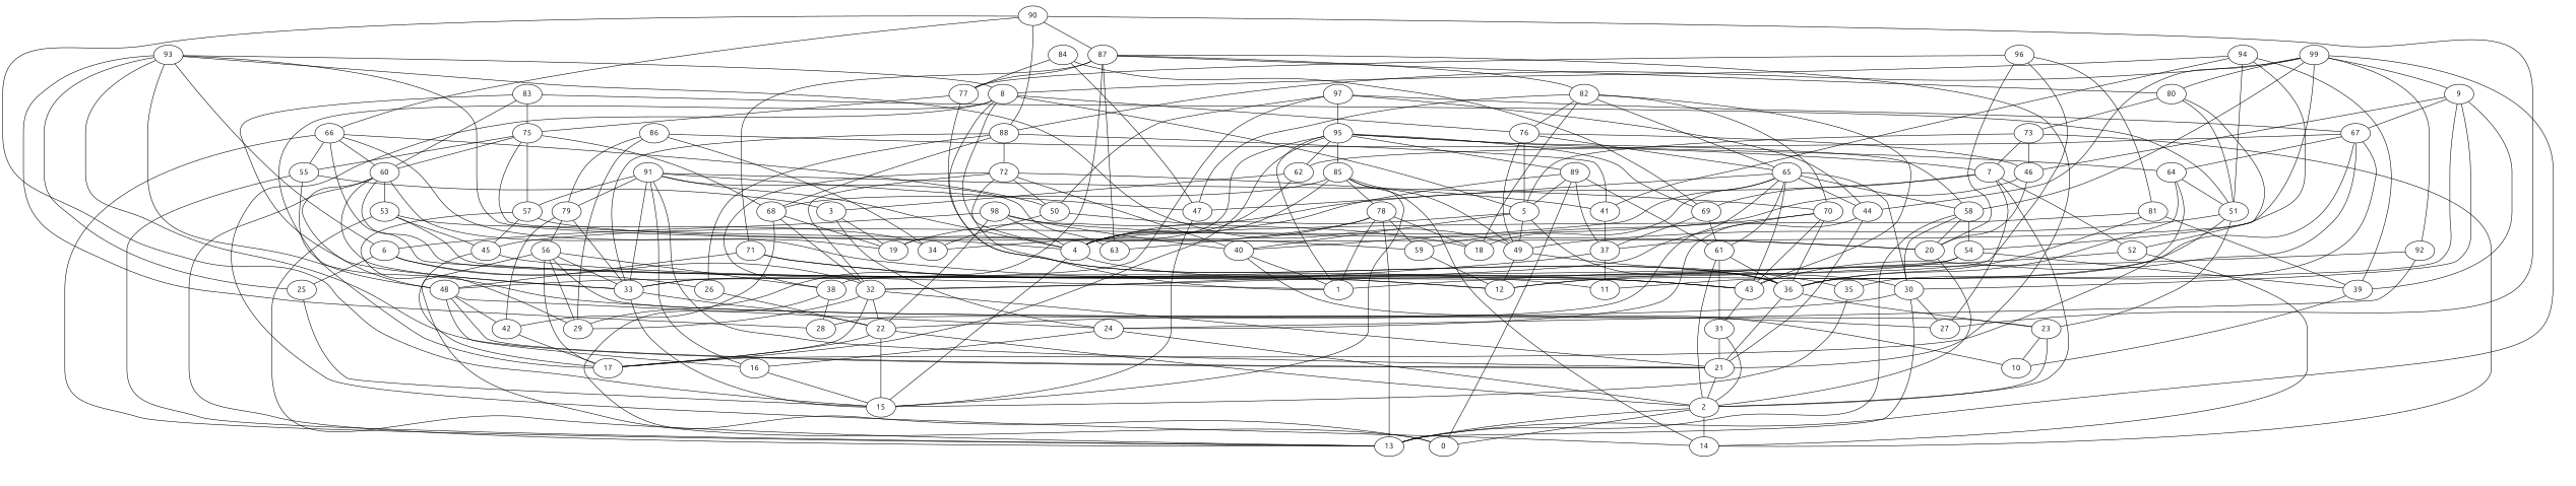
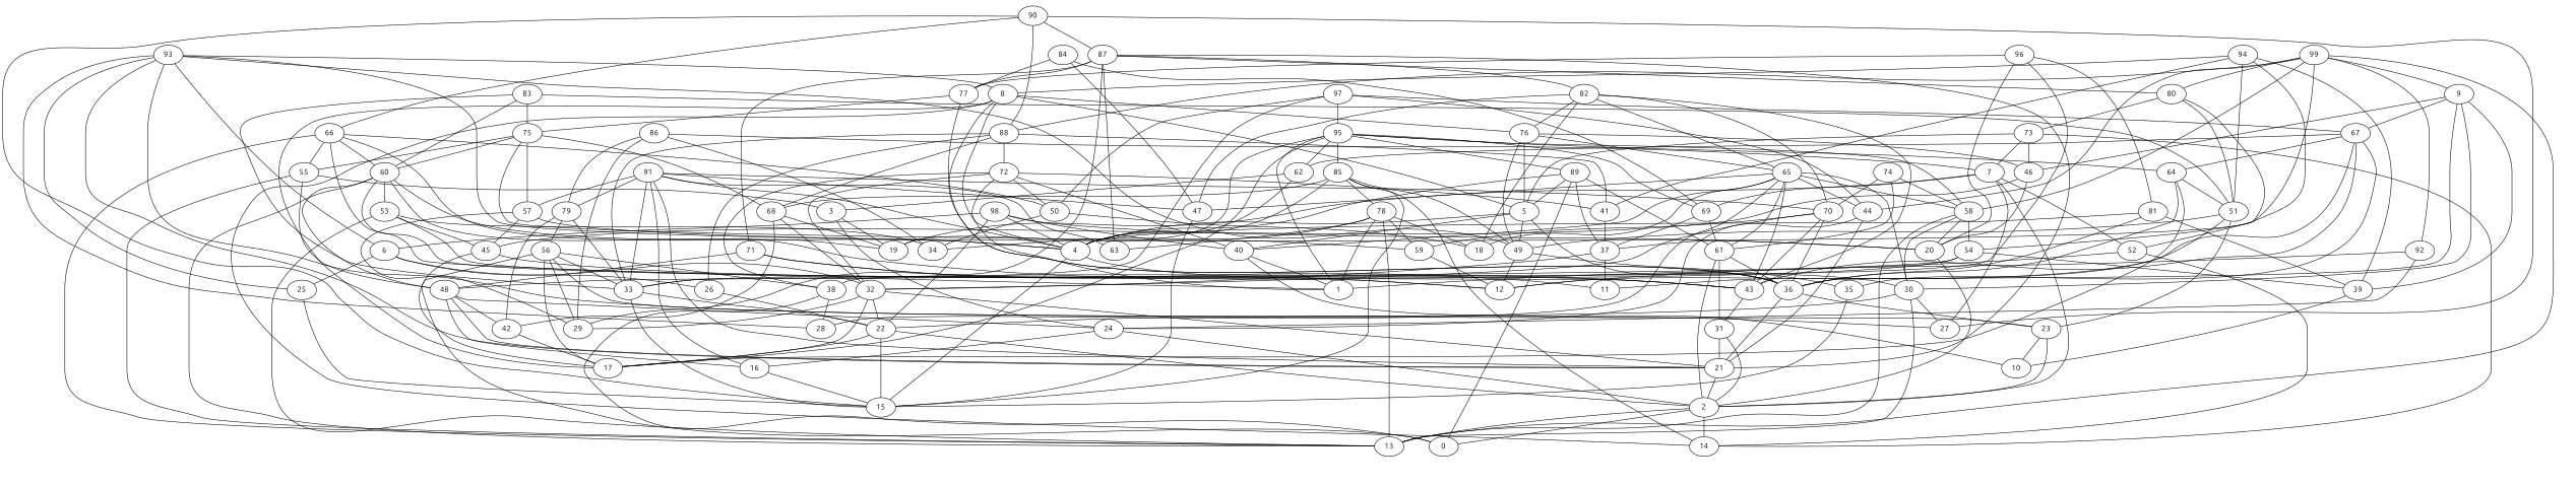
  digraph {
    fontname=Ubuntu
    node [fontname=Ubuntu]
    edge [color=black dir=none fontname=Ubuntu]
    93
    28
    27
    6
    21
    25
    49
    4
    8
    26
    32
    2
    15
    12
    35
    30
    5
    36
    76
    17
    14
    54
    39
    48
    33
    10
    24
    42
    16
    22
    89
    0
    61
    37
    31
    40
    11
    71
    84
    47
    77
    69
    75
    13
    58
    20
    9
    67
    46
    64
    43
    62
    45
    23
    99
    92
    44
    88
    80
    41
    72
    68
    51
    73
    52
    98
    1
    38
    50
    34
    18
    29
    65
    19
    90
    66
    87
    60
    55
    63
    82
    83
    59
    57
    53
    85
    78
+   74
    70
    7
    97
    95
    86
    79
    56
    81
    3
    91
    96
    94
    subgraph sub_1 {
      93
      28
      27
      6
      21
      25
      49
      4
      8
      26
      32
      2
      15
      12
      35
      30
      5
      36
      76
      17
      14
      54
      39
      48
      33
      10
      24
      42
      16
      22
      89
      0
      61
      37
      31
      40
      11
      71
      84
      47
      77
      69
      75
      13
      58
      20
      9
      67
      46
      64
      43
      62
      45
      23
      99
      92
      44
      88
      80
      41
      72
      68
      51
      73
      52
      98
      1
      38
      50
      34
      18
      29
      65
      19
      90
      66
      87
      60
      55
      63
      82
      83
      59
      57
      53
      85
      78
+     74
      70
      7
      97
      95
      86
      79
      56
      81
      3
      91
      96
      94
    }
    93 -> 28
    93 -> 27
    93 -> 6
    93 -> 21
    93 -> 25
    93 -> 49
    93 -> 4
    93 -> 8
    6 -> 25
    6 -> 26
    6 -> 32
    21 -> 2
    25 -> 15
    49 -> 12
    49 -> 35
    4 -> 15
    4 -> 30
    8 -> 4
    8 -> 5
    8 -> 36
    8 -> 76
    8 -> 17
    8 -> 14
    26 -> 22
    32 -> 21
    32 -> 17
    32 -> 22
    32 -> 29
    2 -> 14
    2 -> 0
    2 -> 13
    35 -> 15
    30 -> 27
    30 -> 22
    30 -> 13
    5 -> 49
    5 -> 4
    5 -> 36
    5 -> 40
    36 -> 21
    36 -> 23
    76 -> 49
    76 -> 5
    76 -> 46
    76 -> 65
    54 -> 39
    54 -> 48
    54 -> 33
    39 -> 10
    48 -> 21
    48 -> 24
    48 -> 42
    48 -> 16
    33 -> 15
    33 -> 22
    24 -> 2
    24 -> 16
    42 -> 17
    16 -> 15
    22 -> 2
    22 -> 15
    22 -> 17
    89 -> 4
    89 -> 5
    89 -> 0
    89 -> 61
    89 -> 37
    61 -> 2
    61 -> 36
    61 -> 31
    37 -> 32
    37 -> 11
    31 -> 21
    31 -> 2
    40 -> 10
    40 -> 1
    71 -> 12
    71 -> 48
    71 -> 11
    84 -> 47
    84 -> 77
    84 -> 69
    47 -> 15
    77 -> 36
    77 -> 75
    69 -> 61
    69 -> 37
    75 -> 68
    75 -> 60
    75 -> 55
    75 -> 59
    75 -> 57
    58 -> 30
    58 -> 54
    58 -> 13
    58 -> 20
    20 -> 2
    9 -> 30
    9 -> 36
    9 -> 39
    9 -> 67
    9 -> 46
    67 -> 12
    67 -> 35
    67 -> 64
    67 -> 43
    67 -> 62
    46 -> 20
    46 -> 45
    64 -> 36
    64 -> 17
    64 -> 51
    43 -> 31
    62 -> 4
    62 -> 3
    45 -> 17
    45 -> 43
    23 -> 2
    23 -> 10
    99 -> 37
    99 -> 13
    99 -> 58
    99 -> 9
    99 -> 92
    99 -> 44
    99 -> 88
    99 -> 80
    92 -> 12
    92 -> 24
    44 -> 21
    44 -> 24
    88 -> 26
    88 -> 33
    88 -> 41
    88 -> 72
    88 -> 68
    80 -> 51
    80 -> 73
    80 -> 52
    41 -> 37
    72 -> 32
    72 -> 40
    72 -> 41
    72 -> 1
    72 -> 38
    72 -> 50
    68 -> 32
    68 -> 42
    68 -> 19
    51 -> 49
    51 -> 11
    51 -> 23
    73 -> 5
    73 -> 14
    73 -> 46
    73 -> 7
    52 -> 14
    52 -> 1
    98 -> 6
    98 -> 4
    98 -> 22
    98 -> 40
    98 -> 20
    38 -> 28
    38 -> 0
    50 -> 34
    50 -> 18
    65 -> 28
    65 -> 30
    65 -> 61
    65 -> 40
    65 -> 47
    65 -> 58
    65 -> 43
    65 -> 44
    65 -> 18
    90 -> 27
    90 -> 15
    90 -> 88
    90 -> 66
    90 -> 87
    66 -> 13
    66 -> 1
    66 -> 50
    66 -> 19
    66 -> 60
    66 -> 55
    87 -> 21
    87 -> 71
    87 -> 77
    87 -> 80
    87 -> 29
    87 -> 63
    87 -> 82
-   60 -> 33
+   60 -> 4
    60 -> 12
    60 -> 48
    60 -> 13
    60 -> 43
    60 -> 53
    55 -> 48
    55 -> 13
    55 -> 3
    82 -> 76
    82 -> 47
    82 -> 43
    82 -> 18
    82 -> 65
    82 -> 70
    83 -> 33
    83 -> 75
    83 -> 51
    83 -> 60
    59 -> 12
    57 -> 20
    57 -> 45
    57 -> 29
    53 -> 13
    53 -> 43
    53 -> 45
    53 -> 34
    85 -> 49
    85 -> 4
    85 -> 15
    85 -> 14
    85 -> 68
    85 -> 78
    78 -> 13
    78 -> 1
    78 -> 34
    78 -> 18
    78 -> 63
    78 -> 59
+   74 -> 61
+   74 -> 58
+   74 -> 70
    70 -> 32
    70 -> 36
    70 -> 43
    70 -> 59
    7 -> 27
    7 -> 2
    7 -> 69
    7 -> 52
    7 -> 19
    97 -> 33
    97 -> 67
    97 -> 44
    97 -> 50
    97 -> 95
    95 -> 17
    95 -> 89
    95 -> 69
    95 -> 58
    95 -> 64
    95 -> 62
    95 -> 1
    95 -> 19
    95 -> 85
    86 -> 34
    86 -> 29
    86 -> 7
    86 -> 79
    79 -> 33
    79 -> 42
    79 -> 56
    56 -> 17
    56 -> 33
    56 -> 0
    56 -> 23
    56 -> 38
    56 -> 29
    81 -> 4
    81 -> 36
    81 -> 39
    3 -> 24
    3 -> 19
    91 -> 21
    91 -> 4
    91 -> 33
    91 -> 16
    91 -> 47
    91 -> 63
    91 -> 57
    91 -> 70
    91 -> 79
    96 -> 77
    96 -> 20
    96 -> 38
    96 -> 81
    94 -> 8
    94 -> 54
    94 -> 39
    94 -> 41
    94 -> 51
  }
